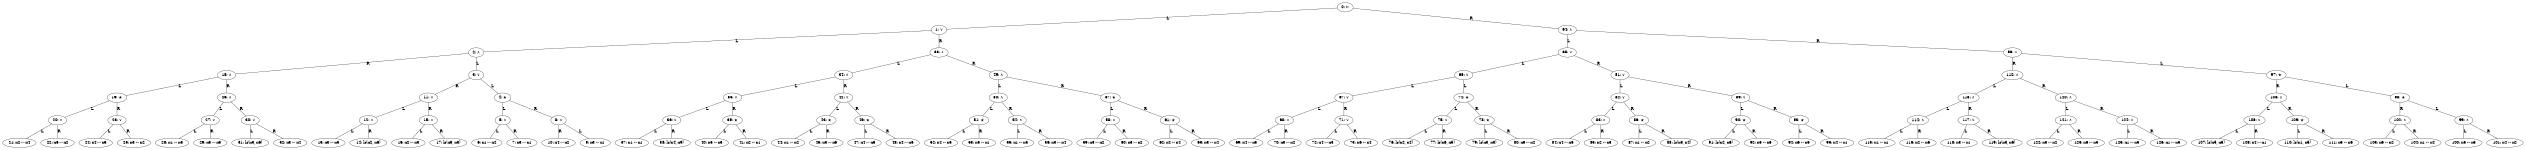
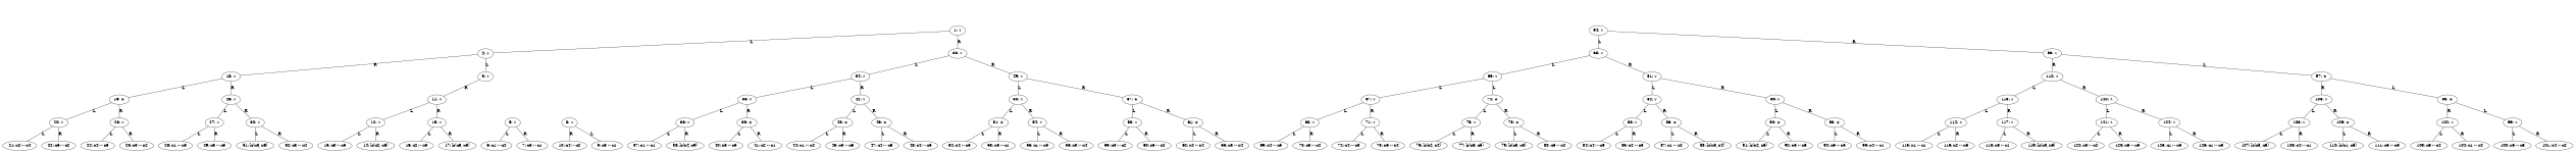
  digraph {
    rankdir=TB
    edge [dir=none]
-   "0: ⊨"
    "1: ∨"
    "64: ∧"
    "2: ∧"
    "33: ∧"
    "65: ∨"
    "96: ∧"
    "102: ∧"
    "103: x6 ↦ x2"
    "104: x1 ↦ x4"
    "105: ∧"
    "106: ∨"
    "109: ★"
    "107: ls(x5, x6)"
    "108: x4 ↦ x1"
    "110: ls(x1, x5)"
    "111: x5 ↦ x6"
    "112: ∧"
    "113: ∧"
    "120: ∧"
    "114: ∧"
    "117: ∨"
    "121: ∧"
    "124: ∨"
    "115: x1 ↦ x1"
    "116: x2 ↦ x6"
    "118: x3 ↦ x1"
    "119: ls(x3, x6)"
    "11: ∨"
    "12: ∨"
    "15: ∧"
    "13: x3 ↦ x5"
    "14: ls(x2, x6)"
    "16: x2 ↦ x3"
    "17: ls(x6, x3)"
    "122: x3 ↦ x2"
    "123: x6 ↦ x5"
    "125: x1 ↦ x5"
    "126: x1 ↦ x5"
    "18: ∧"
    "19: ★"
    "26: ∧"
    "20: ∨"
    "23: ∨"
    "27: ∨"
    "30: ∨"
    "21: x2 ↦ x4"
    "22: x6 ↦ x2"
    "24: x4 ↦ x5"
    "25: x3 ↦ x2"
    "3: ∨"
    "34: ∧"
    "49: ∧"
    "28: x1 ↦ x3"
    "29: x5 ↦ x5"
    "31: ls(x3, x6)"
    "32: x3 ↦ x4"
-   "4: ★"
    "35: ∨"
    "42: ∨"
    "50: ∧"
    "57: ★"
    "36: ∨"
    "39: ★"
    "43: ★"
    "46: ★"
    "37: x1 ↦ x1"
    n68 [label="38: ls(x4, x9)"]
    "40: x5 ↦ x3"
    "41: x2 ↦ x1"
    "5: ∧"
    "8: ∧"
    "44: x1 ↦ x2"
    "45: x3 ↦ x6"
    "47: x4 ↦ x6"
    "48: x4 ↦ x6"
    "51: ★"
    "54: ∧"
    "58: ∨"
    "61: ★"
    "6: x1 ↦ x2"
    "7: x3 ↦ x1"
    "10: x4 ↦ x2"
    "9: x3 ↦ x1"
    "52: x4 ↦ x5"
    "53: x5 ↦ x1"
    "55: x1 ↦ x5"
    "56: x3 ↦ x4"
    "59: x3 ↦ x2"
    "60: x3 ↦ x2"
    "62: x4 ↦ x4"
    "63: x3 ↦ x4"
    "66: ∨"
    "81: ∨"
    "97: ★"
    "67: ∨"
    "74: ★"
    "82: ∨"
    "89: ∨"
    "68: ∨"
    "71: ∨"
    "75: ∨"
    "78: ★"
    "69: x4 ↦ x5"
    "70: x3 ↦ x2"
    "72: x4 ↦ x3"
    "73: x6 ↦ x4"
    n108 [label="76: ls(x2, x4)"]
    "77: ls(x6, x5)"
    "79: ls(x3, x3)"
    "80: x6 ↦ x2"
    "83: ∧"
    "86: ★"
    "90: ★"
    "93: ★"
    "84: x4 ↦ x6"
    "85: x2 ↦ x3"
    "87: x1 ↦ x2"
    "88: ls(x3, x4)"
    "91: ls(x2, x6)"
    "92: x5 ↦ x6"
    "94: x6 ↦ x5"
    "95: x4 ↦ x1"
    "98: ★"
    "99: ∧"
    "100: x5 ↦ x5"
    "101: x4 ↦ x2"
-   "0: ⊨" -> "1: ∨" [label=L]
-   "0: ⊨" -> "64: ∧" [label=R]
    "1: ∨" -> "2: ∧" [label=L]
    "1: ∨" -> "33: ∧" [label=R]
    "64: ∧" -> "65: ∨" [label=L]
    "64: ∧" -> "96: ∧" [label=R]
    "2: ∧" -> "18: ∧" [label=R]
    "2: ∧" -> "3: ∨" [label=L]
    "33: ∧" -> "34: ∧" [label=L]
    "33: ∧" -> "49: ∧" [label=R]
    "65: ∨" -> "66: ∨" [label=L]
    "65: ∨" -> "81: ∨" [label=R]
    "96: ∧" -> "112: ∧" [label=R]
    "96: ∧" -> "97: ★" [label=L]
    "102: ∧" -> "103: x6 ↦ x2" [label=L]
    "102: ∧" -> "104: x1 ↦ x4" [label=R]
    "105: ∧" -> "106: ∨" [label=L]
    "105: ∧" -> "109: ★" [label=R]
    "106: ∨" -> "107: ls(x5, x6)" [label=L]
    "106: ∨" -> "108: x4 ↦ x1" [label=R]
    "109: ★" -> "110: ls(x1, x5)" [label=L]
    "109: ★" -> "111: x5 ↦ x6" [label=R]
    "112: ∧" -> "113: ∧" [label=L]
    "112: ∧" -> "120: ∧" [label=R]
    "113: ∧" -> "114: ∧" [label=L]
    "113: ∧" -> "117: ∨" [label=R]
    "120: ∧" -> "121: ∧" [label=L]
    "120: ∧" -> "124: ∨" [label=R]
    "114: ∧" -> "115: x1 ↦ x1" [label=L]
    "114: ∧" -> "116: x2 ↦ x6" [label=R]
    "117: ∨" -> "118: x3 ↦ x1" [label=L]
    "117: ∨" -> "119: ls(x3, x6)" [label=R]
    "121: ∧" -> "122: x3 ↦ x2" [label=L]
    "121: ∧" -> "123: x6 ↦ x5" [label=R]
    "124: ∨" -> "125: x1 ↦ x5" [label=L]
    "124: ∨" -> "126: x1 ↦ x5" [label=R]
    "11: ∨" -> "12: ∨" [label=L]
    "11: ∨" -> "15: ∧" [label=R]
    "12: ∨" -> "13: x3 ↦ x5" [label=L]
    "12: ∨" -> "14: ls(x2, x6)" [label=R]
    "15: ∧" -> "16: x2 ↦ x3" [label=L]
    "15: ∧" -> "17: ls(x6, x3)" [label=R]
    "18: ∧" -> "19: ★" [label=L]
    "18: ∧" -> "26: ∧" [label=R]
    "19: ★" -> "20: ∨" [label=L]
    "19: ★" -> "23: ∨" [label=R]
    "26: ∧" -> "27: ∨" [label=L]
    "26: ∧" -> "30: ∨" [label=R]
    "20: ∨" -> "21: x2 ↦ x4" [label=L]
    "20: ∨" -> "22: x6 ↦ x2" [label=R]
    "23: ∨" -> "24: x4 ↦ x5" [label=L]
    "23: ∨" -> "25: x3 ↦ x2" [label=R]
    "27: ∨" -> "28: x1 ↦ x3" [label=L]
    "27: ∨" -> "29: x5 ↦ x5" [label=R]
    "30: ∨" -> "31: ls(x3, x6)" [label=L]
    "30: ∨" -> "32: x3 ↦ x4" [label=R]
    "3: ∨" -> "11: ∨" [label=R]
-   "3: ∨" -> "4: ★" [label=L]
    "34: ∧" -> "35: ∨" [label=L]
    "34: ∧" -> "42: ∨" [label=R]
    "49: ∧" -> "50: ∧" [label=L]
    "49: ∧" -> "57: ★" [label=R]
-   "4: ★" -> "5: ∧" [label=L]
-   "4: ★" -> "8: ∧" [label=R]
    "35: ∨" -> "36: ∨" [label=L]
    "35: ∨" -> "39: ★" [label=R]
    "42: ∨" -> "43: ★" [label=L]
    "42: ∨" -> "46: ★" [label=R]
    "50: ∧" -> "51: ★" [label=L]
    "50: ∧" -> "54: ∧" [label=R]
    "57: ★" -> "58: ∨" [label=L]
    "57: ★" -> "61: ★" [label=R]
    "36: ∨" -> "37: x1 ↦ x1" [label=L]
    "36: ∨" -> n68 [label=R]
    "39: ★" -> "40: x5 ↦ x3" [label=L]
    "39: ★" -> "41: x2 ↦ x1" [label=R]
    "43: ★" -> "44: x1 ↦ x2" [label=L]
    "43: ★" -> "45: x3 ↦ x6" [label=R]
    "46: ★" -> "47: x4 ↦ x6" [label=L]
    "46: ★" -> "48: x4 ↦ x6" [label=R]
    "5: ∧" -> "6: x1 ↦ x2" [label=L]
    "5: ∧" -> "7: x3 ↦ x1" [label=R]
    "8: ∧" -> "10: x4 ↦ x2" [label=R]
    "8: ∧" -> "9: x3 ↦ x1" [label=L]
    "51: ★" -> "52: x4 ↦ x5" [label=L]
    "51: ★" -> "53: x5 ↦ x1" [label=R]
    "54: ∧" -> "55: x1 ↦ x5" [label=L]
    "54: ∧" -> "56: x3 ↦ x4" [label=R]
    "58: ∨" -> "59: x3 ↦ x2" [label=L]
    "58: ∨" -> "60: x3 ↦ x2" [label=R]
    "61: ★" -> "62: x4 ↦ x4" [label=L]
    "61: ★" -> "63: x3 ↦ x4" [label=R]
    "66: ∨" -> "67: ∨" [label=L]
    "66: ∨" -> "74: ★" [label=L]
    "81: ∨" -> "82: ∨" [label=L]
    "81: ∨" -> "89: ∨" [label=R]
    "97: ★" -> "105: ∧" [label=R]
    "97: ★" -> "98: ★" [label=L]
    "67: ∨" -> "68: ∨" [label=L]
    "67: ∨" -> "71: ∨" [label=R]
    "74: ★" -> "75: ∨" [label=L]
    "74: ★" -> "78: ★" [label=R]
    "82: ∨" -> "83: ∧" [label=L]
    "82: ∨" -> "86: ★" [label=R]
    "89: ∨" -> "90: ★" [label=L]
    "89: ∨" -> "93: ★" [label=R]
    "68: ∨" -> "69: x4 ↦ x5" [label=L]
    "68: ∨" -> "70: x3 ↦ x2" [label=R]
    "71: ∨" -> "72: x4 ↦ x3" [label=L]
    "71: ∨" -> "73: x6 ↦ x4" [label=R]
    "75: ∨" -> n108 [label=L]
    "75: ∨" -> "77: ls(x6, x5)" [label=R]
    "78: ★" -> "79: ls(x3, x3)" [label=L]
    "78: ★" -> "80: x6 ↦ x2" [label=R]
    "83: ∧" -> "84: x4 ↦ x6" [label=L]
    "83: ∧" -> "85: x2 ↦ x3" [label=R]
    "86: ★" -> "87: x1 ↦ x2" [label=L]
    "86: ★" -> "88: ls(x3, x4)" [label=R]
    "90: ★" -> "91: ls(x2, x6)" [label=L]
    "90: ★" -> "92: x5 ↦ x6" [label=R]
    "93: ★" -> "94: x6 ↦ x5" [label=L]
    "93: ★" -> "95: x4 ↦ x1" [label=R]
    "98: ★" -> "102: ∧" [label=R]
    "98: ★" -> "99: ∧" [label=L]
    "99: ∧" -> "100: x5 ↦ x5" [label=L]
    "99: ∧" -> "101: x4 ↦ x2" [label=R]
  }
